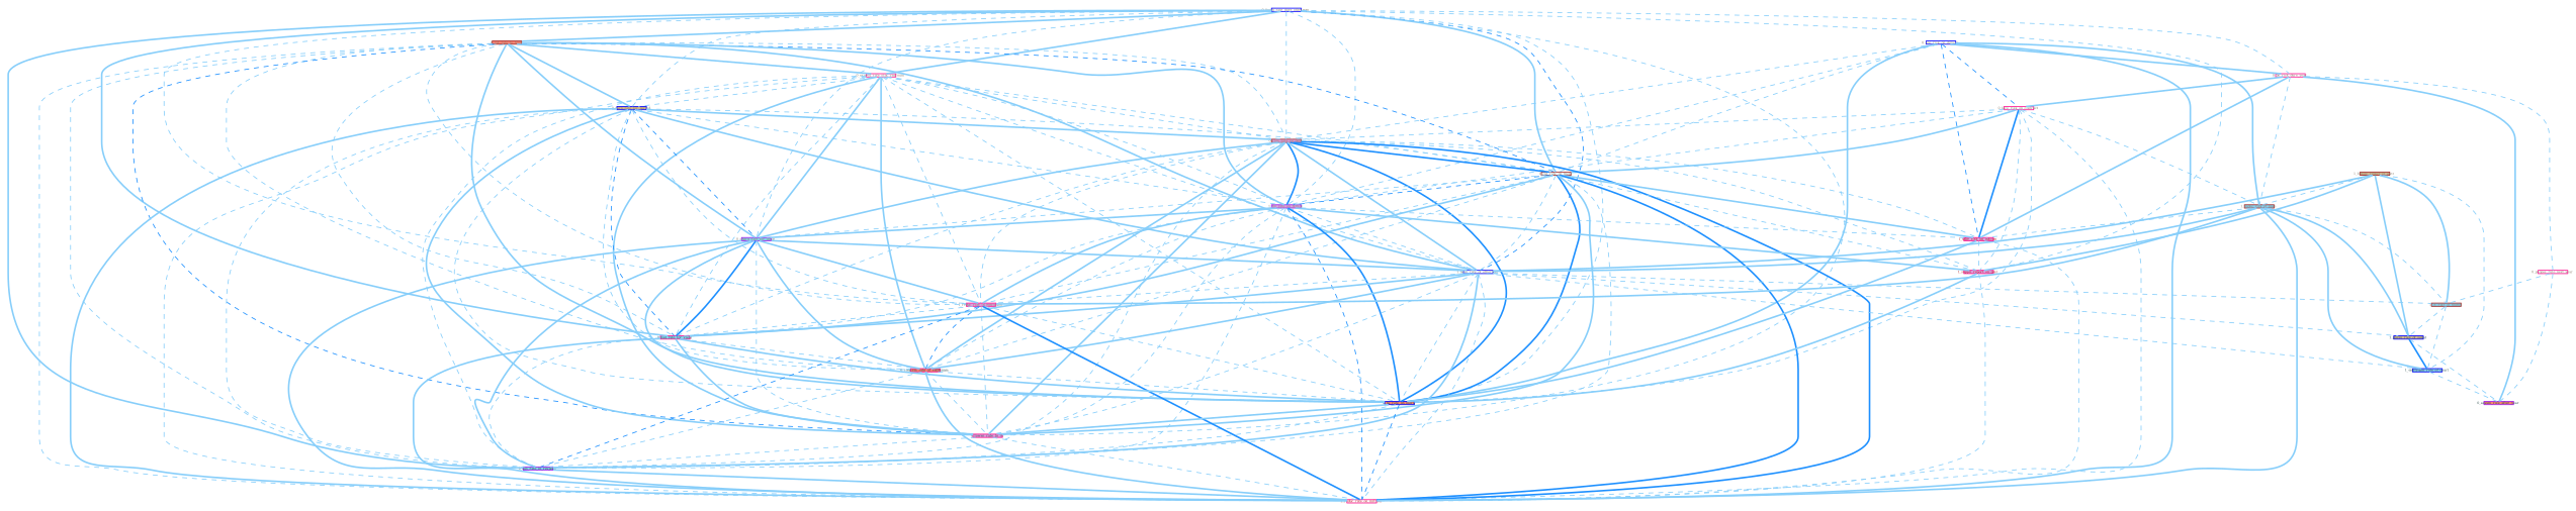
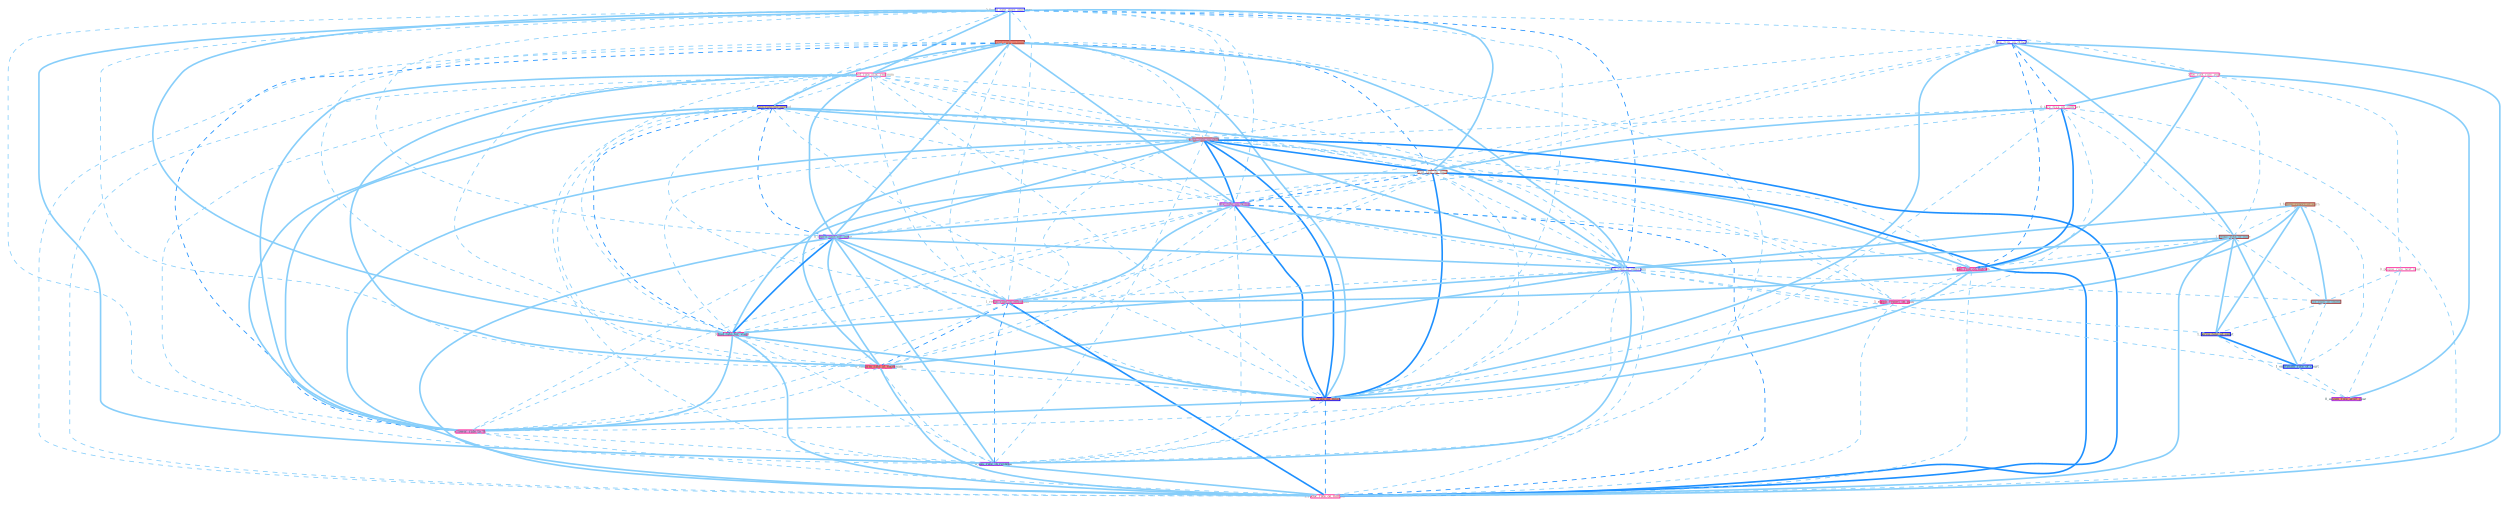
  graph {
    node [color=deeppink fillcolor=white fixedsize=true fontcolor="#8b7d6b" fontsize=4 shape=polygon style=filled]
    edge [color="#87cefa" style=dashed w=1]
    "0_found_rate_dure_othernum " [color=blue height=.06 width=.5]
    "1_follow_report_of_earn " [color=brown fillcolor=tan height=.06 width=.5]
    "0_see_risk_on_dimens " [color=blue height=.06 width=.5]
-   "0_be_risk_dure_year " [height=.06 width=.5]
+   "0_be_risk_dure_year " [height=.06 width=.5 label="0_be_risk_rais_year"]
    "0_cut_rate_to_hold " [color=brown fillcolor=salmon height=.06 width=.5]
    "0_exceed_rate_sinc_yearnum " [height=.06 width=.5]
    "0_earn_rate_for_period " [color=blue fillcolor=tan height=.06 width=.5]
    "0_propos_rule_next_year " [height=.06 width=.5]
    "0_face_risk_on_contract " [height=.06 width=.5]
    "0_rais_rate_on_debt " [color=brown fillcolor=plum height=.06 width=.5]
    "0_cut_rate_on_them " [color=brown height=.06 width=.5]
    "1_fix_rate_on_billion " [color=purple fillcolor=plum height=.06 width=.5]
    "0_charg_rate_for_insur " [color=purple fillcolor=skyblue height=.06 width=.5]
    "1_reduc_risk_of_have " [color=brown fillcolor=skyblue height=.06 width=.5]
    "1_have_rate_of_othernum " [color=blue height=.06 width=.5]
    "1_is_rule_of_thumb " [color=brown fillcolor=skyblue height=.06 width=.5]
    "1_reduc_rate_in_entitynam " [fillcolor=plum height=.06 width=.5]
    "1_take_risk_on_outcom " [fillcolor=plum fontcolor="#b22222" height=.06 width=.5]
    "1_suppli_report_on_plan " [fillcolor=plum fontcolor="#b22222" height=.06 width=.5]
    "1_reduc_rate_on_million " [fontcolor="#b22222" height=.06 width=.5]
    "0_had_rate_for_yield " [fillcolor=skyblue fontcolor="#2f4f4f" height=.06 width=.5]
    "0_confirm_rate_at_entitynam " [fillcolor=salmon fontcolor="#2f4f4f" height=.06 width=.5]
    "0_ha_rate_on_morn " [color=blue fillcolor=salmon fontcolor="#2f4f4f" height=.06 width=.5]
    "0_lower_rate_to_% " [fillcolor=plum fontcolor="#2f4f4f" height=.06 width=.5]
    "0_eas_rate_in_respons " [color=purple fillcolor=skyblue fontcolor="#2f4f4f" height=.06 width=.5]
    "1_pursu_role_of_senat " [color=blue fillcolor=tan fontcolor="#2f4f4f" height=.06 width=.5]
    "1_entitynam_role_of_court " [color=blue fillcolor=skyblue fontcolor="#2f4f4f" height=.06 width=.5]
    "0_assum_role_after_year " [color=purple fillcolor=salmon fontcolor="#2f4f4f" height=.06 width=.5]
    subgraph sub_1 {
      "0_found_rate_dure_othernum "
      "1_follow_report_of_earn "
      "0_see_risk_on_dimens "
      "0_be_risk_dure_year "
      "0_cut_rate_to_hold "
      "0_exceed_rate_sinc_yearnum "
      "0_earn_rate_for_period "
      "0_propos_rule_next_year "
      "0_face_risk_on_contract "
      "0_rais_rate_on_debt "
      "0_cut_rate_on_them "
      "1_fix_rate_on_billion "
      "0_charg_rate_for_insur "
      "1_reduc_risk_of_have "
      "1_have_rate_of_othernum "
      "1_is_rule_of_thumb "
      "1_reduc_rate_in_entitynam "
    }
    subgraph sub_2 {
      "1_take_risk_on_outcom "
      "1_suppli_report_on_plan "
      "1_reduc_rate_on_million "
    }
    "0_found_rate_dure_othernum " -- "0_be_risk_dure_year "
    "0_found_rate_dure_othernum " -- "0_cut_rate_to_hold " [style=bold]
    "0_found_rate_dure_othernum " -- "0_exceed_rate_sinc_yearnum " [style=bold]
    "0_found_rate_dure_othernum " -- "0_earn_rate_for_period "
    "0_found_rate_dure_othernum " -- "0_rais_rate_on_debt "
    "0_found_rate_dure_othernum " -- "0_cut_rate_on_them " [style=bold]
    "0_found_rate_dure_othernum " -- "1_fix_rate_on_billion "
    "0_found_rate_dure_othernum " -- "0_charg_rate_for_insur "
    "0_found_rate_dure_othernum " -- "1_have_rate_of_othernum " [color="#1e90ff" w=2]
    "0_found_rate_dure_othernum " -- "1_reduc_rate_in_entitynam "
    "0_found_rate_dure_othernum " -- "0_had_rate_for_yield " [style=bold]
-   "0_found_rate_dure_othernum " -- "1_suppli_report_on_plan "
+   "0_found_rate_dure_othernum " -- "0_confirm_rate_at_entitynam "
    "0_found_rate_dure_othernum " -- "0_ha_rate_on_morn "
    "0_found_rate_dure_othernum " -- "0_lower_rate_to_% "
    "0_found_rate_dure_othernum " -- "0_eas_rate_in_respons " [style=bold]
    "1_follow_report_of_earn " -- "1_reduc_risk_of_have "
    "1_follow_report_of_earn " -- "1_have_rate_of_othernum " [style=bold]
    "1_follow_report_of_earn " -- "1_is_rule_of_thumb " [style=bold]
    "1_follow_report_of_earn " -- "1_suppli_report_on_plan " [style=bold]
    "1_follow_report_of_earn " -- "1_pursu_role_of_senat " [style=bold]
    "1_follow_report_of_earn " -- "1_entitynam_role_of_court "
    "0_see_risk_on_dimens " -- "0_be_risk_dure_year " [style=bold]
    "0_see_risk_on_dimens " -- "0_face_risk_on_contract " [color="#1e90ff" w=2]
    "0_see_risk_on_dimens " -- "0_rais_rate_on_debt "
    "0_see_risk_on_dimens " -- "0_cut_rate_on_them "
    "0_see_risk_on_dimens " -- "1_fix_rate_on_billion "
    "0_see_risk_on_dimens " -- "1_reduc_risk_of_have " [style=bold]
    "0_see_risk_on_dimens " -- "1_take_risk_on_outcom " [color="#1e90ff" w=2]
    "0_see_risk_on_dimens " -- "1_reduc_rate_on_million " [style=bold]
    "0_see_risk_on_dimens " -- "0_ha_rate_on_morn " [style=bold]
    "0_be_risk_dure_year " -- "0_propos_rule_next_year "
    "0_be_risk_dure_year " -- "0_face_risk_on_contract " [style=bold]
    "0_be_risk_dure_year " -- "1_reduc_risk_of_have "
    "0_be_risk_dure_year " -- "1_take_risk_on_outcom " [style=bold]
    "0_be_risk_dure_year " -- "0_assum_role_after_year " [style=bold]
    "0_cut_rate_to_hold " -- "0_exceed_rate_sinc_yearnum " [style=bold]
    "0_cut_rate_to_hold " -- "0_earn_rate_for_period " [style=bold]
    "0_cut_rate_to_hold " -- "0_rais_rate_on_debt "
    "0_cut_rate_to_hold " -- "0_cut_rate_on_them " [color="#1e90ff" w=2]
    "0_cut_rate_to_hold " -- "1_fix_rate_on_billion " [style=bold]
    "0_cut_rate_to_hold " -- "0_charg_rate_for_insur " [style=bold]
    "0_cut_rate_to_hold " -- "1_have_rate_of_othernum " [style=bold]
    "0_cut_rate_to_hold " -- "1_reduc_rate_in_entitynam "
    "0_cut_rate_to_hold " -- "1_reduc_rate_on_million "
    "0_cut_rate_to_hold " -- "0_had_rate_for_yield "
    "0_cut_rate_to_hold " -- "0_confirm_rate_at_entitynam "
    "0_cut_rate_to_hold " -- "0_ha_rate_on_morn " [style=bold]
    "0_cut_rate_to_hold " -- "0_lower_rate_to_% " [color="#1e90ff" w=2]
    "0_cut_rate_to_hold " -- "0_eas_rate_in_respons "
    "0_exceed_rate_sinc_yearnum " -- "0_earn_rate_for_period "
    "0_exceed_rate_sinc_yearnum " -- "0_rais_rate_on_debt "
    "0_exceed_rate_sinc_yearnum " -- "0_cut_rate_on_them "
    "0_exceed_rate_sinc_yearnum " -- "1_fix_rate_on_billion "
    "0_exceed_rate_sinc_yearnum " -- "0_charg_rate_for_insur " [style=bold]
    "0_exceed_rate_sinc_yearnum " -- "1_have_rate_of_othernum "
    "0_exceed_rate_sinc_yearnum " -- "1_reduc_rate_in_entitynam "
    "0_exceed_rate_sinc_yearnum " -- "1_reduc_rate_on_million "
    "0_exceed_rate_sinc_yearnum " -- "0_had_rate_for_yield "
    "0_exceed_rate_sinc_yearnum " -- "0_confirm_rate_at_entitynam " [style=bold]
    "0_exceed_rate_sinc_yearnum " -- "0_ha_rate_on_morn "
    "0_exceed_rate_sinc_yearnum " -- "0_lower_rate_to_% " [style=bold]
    "0_exceed_rate_sinc_yearnum " -- "0_eas_rate_in_respons "
    "0_earn_rate_for_period " -- "0_rais_rate_on_debt " [style=bold]
    "0_earn_rate_for_period " -- "0_cut_rate_on_them "
    "0_earn_rate_for_period " -- "1_fix_rate_on_billion "
    "0_earn_rate_for_period " -- "0_charg_rate_for_insur " [color="#1e90ff" w=2]
    "0_earn_rate_for_period " -- "1_have_rate_of_othernum " [style=bold]
    "0_earn_rate_for_period " -- "1_reduc_rate_in_entitynam "
    "0_earn_rate_for_period " -- "1_reduc_rate_on_million " [style=bold]
    "0_earn_rate_for_period " -- "0_had_rate_for_yield " [color="#1e90ff" w=2]
    "0_earn_rate_for_period " -- "0_confirm_rate_at_entitynam "
    "0_earn_rate_for_period " -- "0_ha_rate_on_morn "
    "0_earn_rate_for_period " -- "0_lower_rate_to_% " [style=bold]
    "0_earn_rate_for_period " -- "0_eas_rate_in_respons "
    "0_propos_rule_next_year " -- "1_is_rule_of_thumb "
    "0_propos_rule_next_year " -- "0_assum_role_after_year "
    "0_face_risk_on_contract " -- "0_rais_rate_on_debt "
    "0_face_risk_on_contract " -- "0_cut_rate_on_them " [style=bold]
    "0_face_risk_on_contract " -- "1_fix_rate_on_billion "
    "0_face_risk_on_contract " -- "1_reduc_risk_of_have "
    "0_face_risk_on_contract " -- "1_take_risk_on_outcom " [color="#1e90ff" style=bold w=2]
    "0_face_risk_on_contract " -- "1_suppli_report_on_plan "
    "0_face_risk_on_contract " -- "1_reduc_rate_on_million "
    "0_face_risk_on_contract " -- "0_ha_rate_on_morn "
    "0_rais_rate_on_debt " -- "0_cut_rate_on_them " [color="#1e90ff" style=bold w=2]
    "0_rais_rate_on_debt " -- "1_fix_rate_on_billion " [color="#1e90ff" style=bold w=2]
    "0_rais_rate_on_debt " -- "0_charg_rate_for_insur " [style=bold]
    "0_rais_rate_on_debt " -- "1_have_rate_of_othernum " [style=bold]
    "0_rais_rate_on_debt " -- "1_reduc_rate_in_entitynam "
    "0_rais_rate_on_debt " -- "1_take_risk_on_outcom "
    "0_rais_rate_on_debt " -- "1_suppli_report_on_plan "
    "0_rais_rate_on_debt " -- "1_reduc_rate_on_million " [color="#1e90ff" style=bold w=2]
    "0_rais_rate_on_debt " -- "0_had_rate_for_yield "
    "0_rais_rate_on_debt " -- "0_confirm_rate_at_entitynam " [style=bold]
    "0_rais_rate_on_debt " -- "0_ha_rate_on_morn " [color="#1e90ff" style=bold w=2]
    "0_rais_rate_on_debt " -- "0_lower_rate_to_% " [style=bold]
    "0_rais_rate_on_debt " -- "0_eas_rate_in_respons "
    "0_cut_rate_on_them " -- "1_fix_rate_on_billion " [color="#1e90ff" w=2]
    "0_cut_rate_on_them " -- "0_charg_rate_for_insur "
    "0_cut_rate_on_them " -- "1_have_rate_of_othernum "
    "0_cut_rate_on_them " -- "1_reduc_rate_in_entitynam "
    "0_cut_rate_on_them " -- "1_take_risk_on_outcom " [style=bold]
    "0_cut_rate_on_them " -- "1_suppli_report_on_plan "
    "0_cut_rate_on_them " -- "1_reduc_rate_on_million " [color="#1e90ff" style=bold w=2]
    "0_cut_rate_on_them " -- "0_had_rate_for_yield " [style=bold]
    "0_cut_rate_on_them " -- "0_confirm_rate_at_entitynam "
    "0_cut_rate_on_them " -- "0_ha_rate_on_morn " [color="#1e90ff" style=bold w=2]
-   "0_cut_rate_on_them " -- "0_lower_rate_to_% " [style=bold]
    "0_cut_rate_on_them " -- "0_eas_rate_in_respons "
    "1_fix_rate_on_billion " -- "0_charg_rate_for_insur " [style=bold]
    "1_fix_rate_on_billion " -- "1_have_rate_of_othernum "
    "1_fix_rate_on_billion " -- "1_reduc_rate_in_entitynam " [style=bold]
    "1_fix_rate_on_billion " -- "1_take_risk_on_outcom "
    "1_fix_rate_on_billion " -- "1_suppli_report_on_plan " [style=bold]
    "1_fix_rate_on_billion " -- "1_reduc_rate_on_million " [color="#1e90ff" w=2]
    "1_fix_rate_on_billion " -- "0_had_rate_for_yield "
    "1_fix_rate_on_billion " -- "0_confirm_rate_at_entitynam "
    "1_fix_rate_on_billion " -- "0_ha_rate_on_morn " [color="#1e90ff" style=bold w=2]
    "1_fix_rate_on_billion " -- "0_lower_rate_to_% "
    "1_fix_rate_on_billion " -- "0_eas_rate_in_respons "
    "0_charg_rate_for_insur " -- "1_have_rate_of_othernum " [style=bold]
    "0_charg_rate_for_insur " -- "1_reduc_rate_in_entitynam " [style=bold]
    "0_charg_rate_for_insur " -- "1_reduc_rate_on_million " [style=bold]
    "0_charg_rate_for_insur " -- "0_had_rate_for_yield " [color="#1e90ff" style=bold w=2]
    "0_charg_rate_for_insur " -- "0_confirm_rate_at_entitynam " [style=bold]
    "0_charg_rate_for_insur " -- "0_ha_rate_on_morn " [style=bold]
    "0_charg_rate_for_insur " -- "0_lower_rate_to_% "
    "0_charg_rate_for_insur " -- "0_eas_rate_in_respons " [style=bold]
    "1_reduc_risk_of_have " -- "1_have_rate_of_othernum " [style=bold]
    "1_reduc_risk_of_have " -- "1_is_rule_of_thumb "
    "1_reduc_risk_of_have " -- "1_reduc_rate_in_entitynam " [style=bold]
    "1_reduc_risk_of_have " -- "1_take_risk_on_outcom "
    "1_reduc_risk_of_have " -- "1_reduc_rate_on_million " [style=bold]
    "1_reduc_risk_of_have " -- "1_pursu_role_of_senat " [style=bold]
    "1_reduc_risk_of_have " -- "1_entitynam_role_of_court " [style=bold]
    "1_have_rate_of_othernum " -- "1_is_rule_of_thumb "
    "1_have_rate_of_othernum " -- "1_reduc_rate_in_entitynam "
    "1_have_rate_of_othernum " -- "1_reduc_rate_on_million "
    "1_have_rate_of_othernum " -- "0_had_rate_for_yield " [style=bold]
    "1_have_rate_of_othernum " -- "0_confirm_rate_at_entitynam " [style=bold]
    "1_have_rate_of_othernum " -- "0_ha_rate_on_morn "
    "1_have_rate_of_othernum " -- "0_lower_rate_to_% "
    "1_have_rate_of_othernum " -- "0_eas_rate_in_respons " [style=bold]
    "1_have_rate_of_othernum " -- "1_pursu_role_of_senat "
    "1_have_rate_of_othernum " -- "1_entitynam_role_of_court "
    "1_is_rule_of_thumb " -- "1_pursu_role_of_senat "
    "1_is_rule_of_thumb " -- "1_entitynam_role_of_court "
    "1_reduc_rate_in_entitynam " -- "1_reduc_rate_on_million " [color="#1e90ff" style=bold w=2]
    "1_reduc_rate_in_entitynam " -- "0_had_rate_for_yield "
    "1_reduc_rate_in_entitynam " -- "0_confirm_rate_at_entitynam " [color="#1e90ff" w=2]
    "1_reduc_rate_in_entitynam " -- "0_ha_rate_on_morn "
    "1_reduc_rate_in_entitynam " -- "0_lower_rate_to_% "
    "1_reduc_rate_in_entitynam " -- "0_eas_rate_in_respons " [color="#1e90ff" w=2]
    "1_take_risk_on_outcom " -- "1_suppli_report_on_plan "
    "1_take_risk_on_outcom " -- "1_reduc_rate_on_million "
    "1_take_risk_on_outcom " -- "0_ha_rate_on_morn " [style=bold]
    "1_suppli_report_on_plan " -- "1_reduc_rate_on_million "
    "1_suppli_report_on_plan " -- "0_ha_rate_on_morn " [style=bold]
    "0_had_rate_for_yield " -- "1_reduc_rate_on_million " [style=bold]
    "0_had_rate_for_yield " -- "0_confirm_rate_at_entitynam "
    "0_had_rate_for_yield " -- "0_ha_rate_on_morn " [style=bold]
    "0_had_rate_for_yield " -- "0_lower_rate_to_% " [style=bold]
    "0_had_rate_for_yield " -- "0_eas_rate_in_respons "
    "0_confirm_rate_at_entitynam " -- "1_reduc_rate_on_million " [style=bold]
    "0_confirm_rate_at_entitynam " -- "0_ha_rate_on_morn "
    "0_confirm_rate_at_entitynam " -- "0_lower_rate_to_% "
    "0_confirm_rate_at_entitynam " -- "0_eas_rate_in_respons "
    "0_ha_rate_on_morn " -- "1_reduc_rate_on_million " [color="#1e90ff" w=2]
    "0_ha_rate_on_morn " -- "0_lower_rate_to_% " [style=bold]
    "0_ha_rate_on_morn " -- "0_eas_rate_in_respons "
    "0_lower_rate_to_% " -- "1_reduc_rate_on_million "
    "0_lower_rate_to_% " -- "0_eas_rate_in_respons "
    "0_eas_rate_in_respons " -- "1_reduc_rate_on_million " [style=bold]
    "1_pursu_role_of_senat " -- "1_entitynam_role_of_court " [color="#1e90ff" style=bold w=2]
    "1_pursu_role_of_senat " -- "0_assum_role_after_year "
    "1_entitynam_role_of_court " -- "0_assum_role_after_year "
  }
